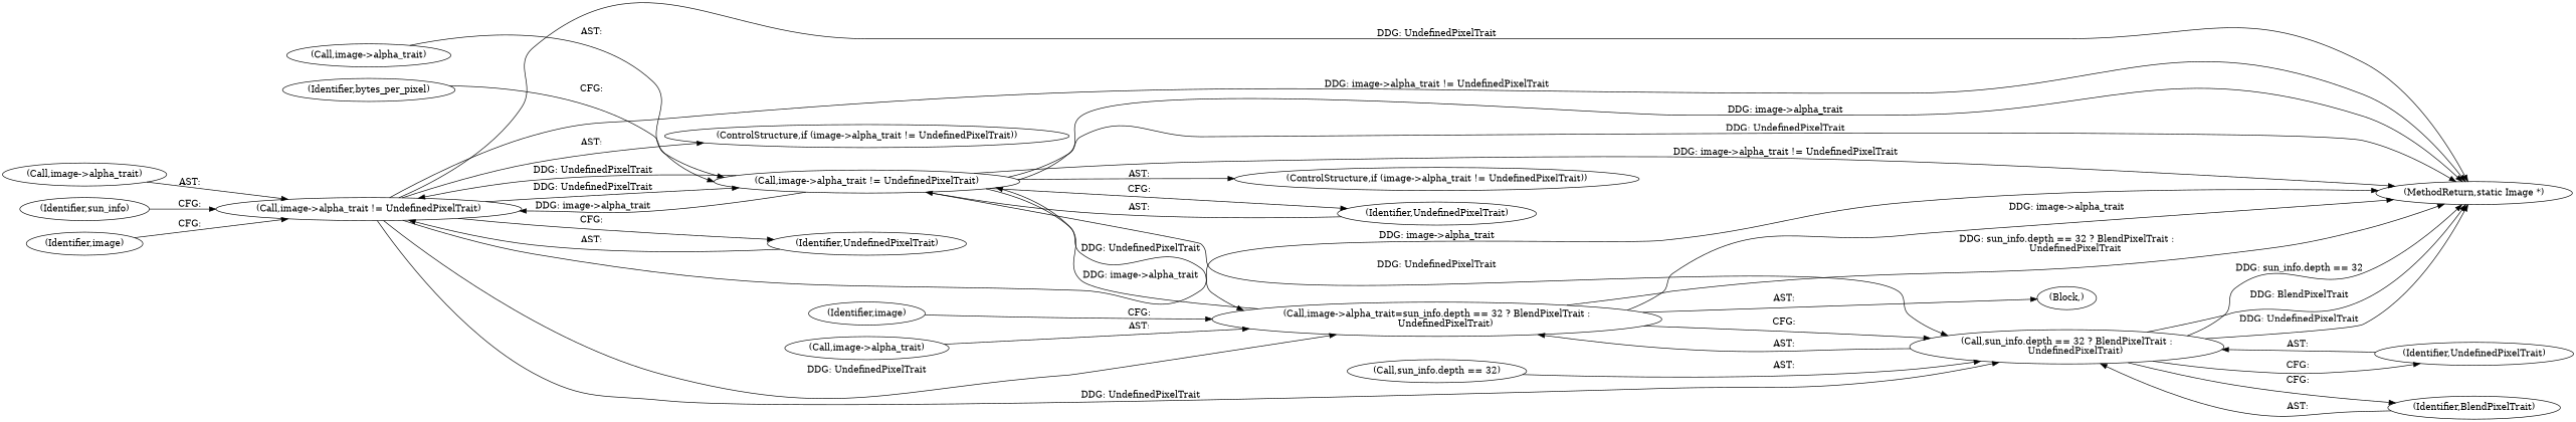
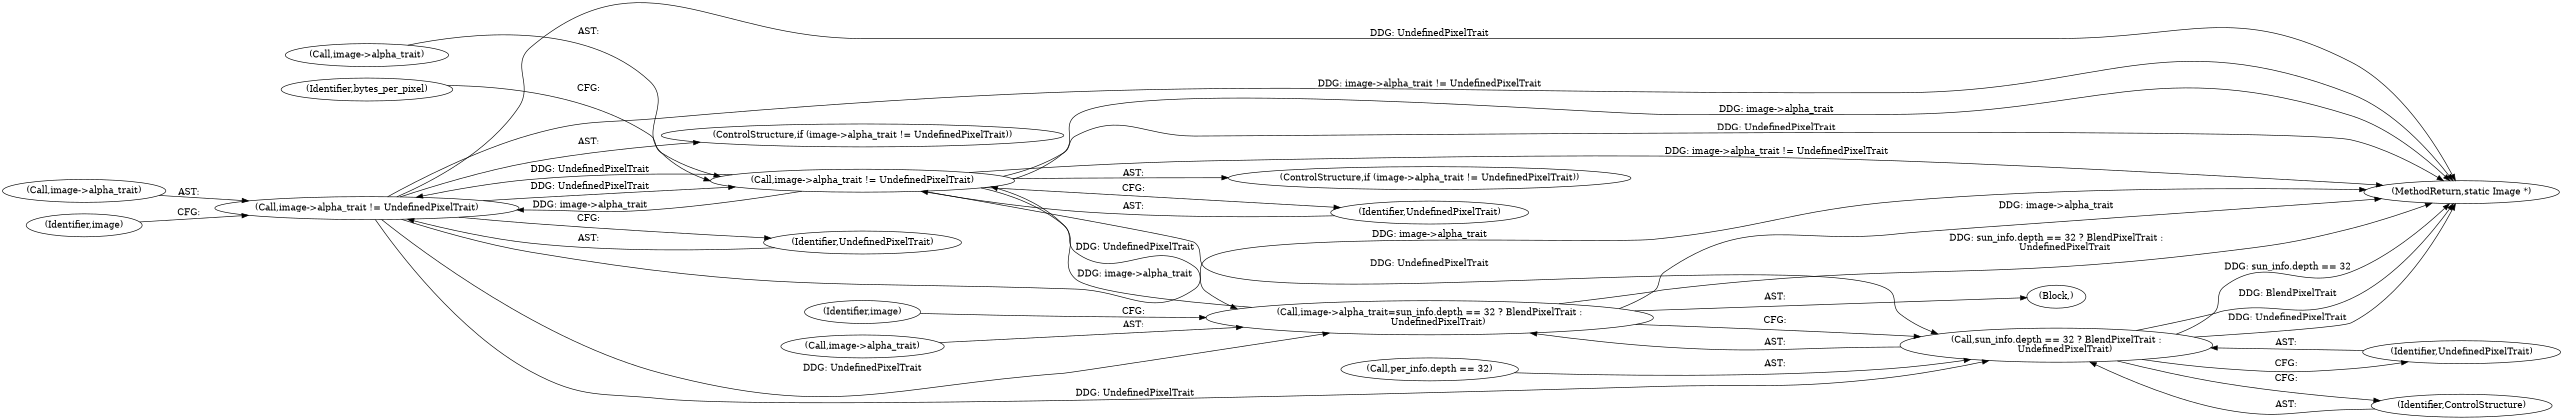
  digraph {
    rankdir=LR
    n1 [label="(Call,image->alpha_trait != UndefinedPixelTrait)"]
    n2 [label="(Call,image->alpha_trait != UndefinedPixelTrait)"]
    n3 [label="(Call,image->alpha_trait=sun_info.depth == 32 ? BlendPixelTrait :\n      UndefinedPixelTrait)"]
    n4 [label="(Call,sun_info.depth == 32 ? BlendPixelTrait :\n      UndefinedPixelTrait)"]
    n5 [label="(MethodReturn,static Image *)"]
    n6 [label="(Identifier,UndefinedPixelTrait)"]
    n7 [label="(ControlStructure,if (image->alpha_trait != UndefinedPixelTrait))"]
    n8 [label="(ControlStructure,if (image->alpha_trait != UndefinedPixelTrait))"]
    n9 [label="(Identifier,UndefinedPixelTrait)"]
    n10 [label="(Block,)"]
-   n11 [label="(Identifier,BlendPixelTrait)"]
+   n11 [label="(Identifier,ControlStructure)"]
    n12 [label="(Identifier,UndefinedPixelTrait)"]
    n13 [label="(Call,image->alpha_trait)"]
    n14 [label="(Call,image->alpha_trait)"]
-   n15 [label="(Call,sun_info.depth == 32)"]
-   n16 [label="(Identifier,sun_info)"]
+   n15 [label="(Call,per_info.depth == 32)"]
    n17 [label="(Identifier,image)"]
    n18 [label="(Call,image->alpha_trait)"]
    n19 [label="(Identifier,bytes_per_pixel)"]
    n20 [label="(Identifier,image)"]
    n1 -> n2 [label="DDG: UndefinedPixelTrait"]
    n1 -> n3 [label="DDG: UndefinedPixelTrait"]
    n1 -> n4 [label="DDG: UndefinedPixelTrait"]
    n1 -> n5 [label="DDG: UndefinedPixelTrait"]
    n1 -> n5 [label="DDG: image->alpha_trait != UndefinedPixelTrait"]
    n1 -> n5 [label="DDG: image->alpha_trait"]
    n1 -> n6 [label="CFG: "]
    n1 -> n7 [label="AST: "]
    n2 -> n1 [label="DDG: image->alpha_trait"]
    n2 -> n1 [label="DDG: UndefinedPixelTrait"]
    n2 -> n3 [label="DDG: UndefinedPixelTrait"]
    n2 -> n4 [label="DDG: UndefinedPixelTrait"]
    n2 -> n5 [label="DDG: image->alpha_trait"]
    n2 -> n5 [label="DDG: UndefinedPixelTrait"]
    n2 -> n5 [label="DDG: image->alpha_trait != UndefinedPixelTrait"]
    n2 -> n8 [label="AST: "]
    n2 -> n9 [label="CFG: "]
    n3 -> n2 [label="DDG: image->alpha_trait"]
    n3 -> n4 [label="CFG: "]
    n3 -> n5 [label="DDG: sun_info.depth == 32 ? BlendPixelTrait :\n      UndefinedPixelTrait"]
    n3 -> n5 [label="DDG: image->alpha_trait"]
    n3 -> n10 [label="AST: "]
    n4 -> n3 [label="AST: "]
    n4 -> n5 [label="DDG: sun_info.depth == 32"]
    n4 -> n5 [label="DDG: BlendPixelTrait"]
    n4 -> n5 [label="DDG: UndefinedPixelTrait"]
    n4 -> n11 [label="CFG: "]
    n4 -> n12 [label="CFG: "]
    n6 -> n1 [label="AST: "]
    n9 -> n2 [label="AST: "]
    n11 -> n4 [label="AST: "]
    n12 -> n4 [label="AST: "]
    n13 -> n1 [label="AST: "]
    n14 -> n2 [label="AST: "]
    n15 -> n4 [label="AST: "]
-   n16 -> n1 [label="CFG: "]
    n17 -> n3 [label="CFG: "]
    n18 -> n3 [label="AST: "]
    n19 -> n2 [label="CFG: "]
    n20 -> n1 [label="CFG: "]
  }
